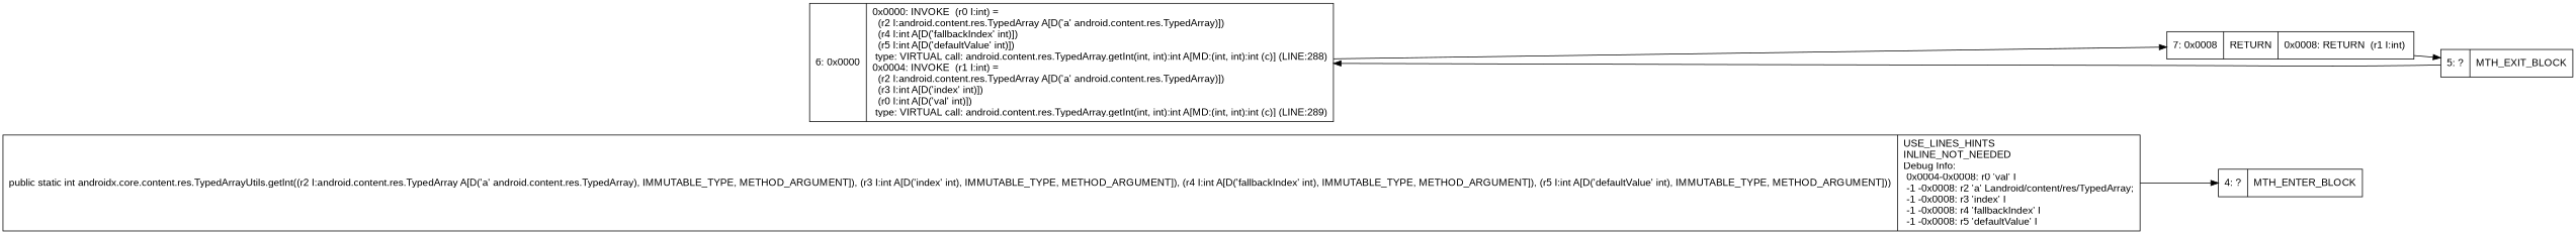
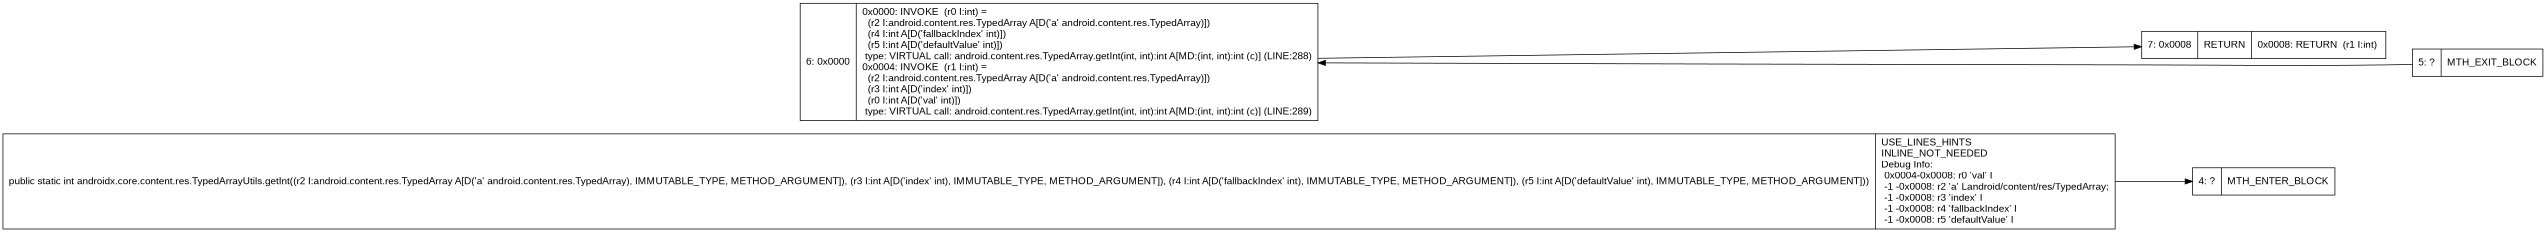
  digraph {
    fontname="Liberation Sans"
    rankdir=LR
    node [fontname="Liberation Sans" shape=record]
    edge [fontname="Liberation Sans"]
    n1 [label="{4\:\ ?|MTH_ENTER_BLOCK\l}"]
    n2 [label="{6\:\ 0x0000|0x0000: INVOKE  (r0 I:int) = \l  (r2 I:android.content.res.TypedArray A[D('a' android.content.res.TypedArray)])\l  (r4 I:int A[D('fallbackIndex' int)])\l  (r5 I:int A[D('defaultValue' int)])\l type: VIRTUAL call: android.content.res.TypedArray.getInt(int, int):int A[MD:(int, int):int (c)] (LINE:288)\l0x0004: INVOKE  (r1 I:int) = \l  (r2 I:android.content.res.TypedArray A[D('a' android.content.res.TypedArray)])\l  (r3 I:int A[D('index' int)])\l  (r0 I:int A[D('val' int)])\l type: VIRTUAL call: android.content.res.TypedArray.getInt(int, int):int A[MD:(int, int):int (c)] (LINE:289)\l}"]
    n3 [label="{7\:\ 0x0008|RETURN\l|0x0008: RETURN  (r1 I:int) \l}"]
    n4 [label="{5\:\ ?|MTH_EXIT_BLOCK\l}"]
    n5 [label="{public static int androidx.core.content.res.TypedArrayUtils.getInt((r2 I:android.content.res.TypedArray A[D('a' android.content.res.TypedArray), IMMUTABLE_TYPE, METHOD_ARGUMENT]), (r3 I:int A[D('index' int), IMMUTABLE_TYPE, METHOD_ARGUMENT]), (r4 I:int A[D('fallbackIndex' int), IMMUTABLE_TYPE, METHOD_ARGUMENT]), (r5 I:int A[D('defaultValue' int), IMMUTABLE_TYPE, METHOD_ARGUMENT]))  | USE_LINES_HINTS\lINLINE_NOT_NEEDED\lDebug Info:\l  0x0004\-0x0008: r0 'val' I\l  \-1 \-0x0008: r2 'a' Landroid\/content\/res\/TypedArray;\l  \-1 \-0x0008: r3 'index' I\l  \-1 \-0x0008: r4 'fallbackIndex' I\l  \-1 \-0x0008: r5 'defaultValue' I\l}"]
    n2 -> n3
-   n3 -> n4
    n4 -> n2
    n5 -> n1
  }
